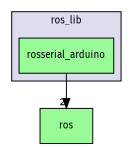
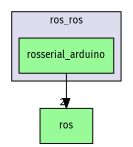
  digraph {
    compound=true
    fontname="Fira Sans"
    node [fillcolor=palegreen fontname="Fira Sans" fontsize=10 shape=box style=filled]
    n1 [label=rosserial_arduino pencolor=black]
    n2 [label=ros]
    subgraph cluster_1 {
      bgcolor="#ddddee"
      fontsize=10
-     label=ros_lib
+     label=ros_ros
      pencolor=black
      n1
    }
    n1 -> n2 [headlabel=2 labeldistance=1.5 labelfontname=Helvetica labelfontsize=10 fontname="Fira Sans"]
  }
